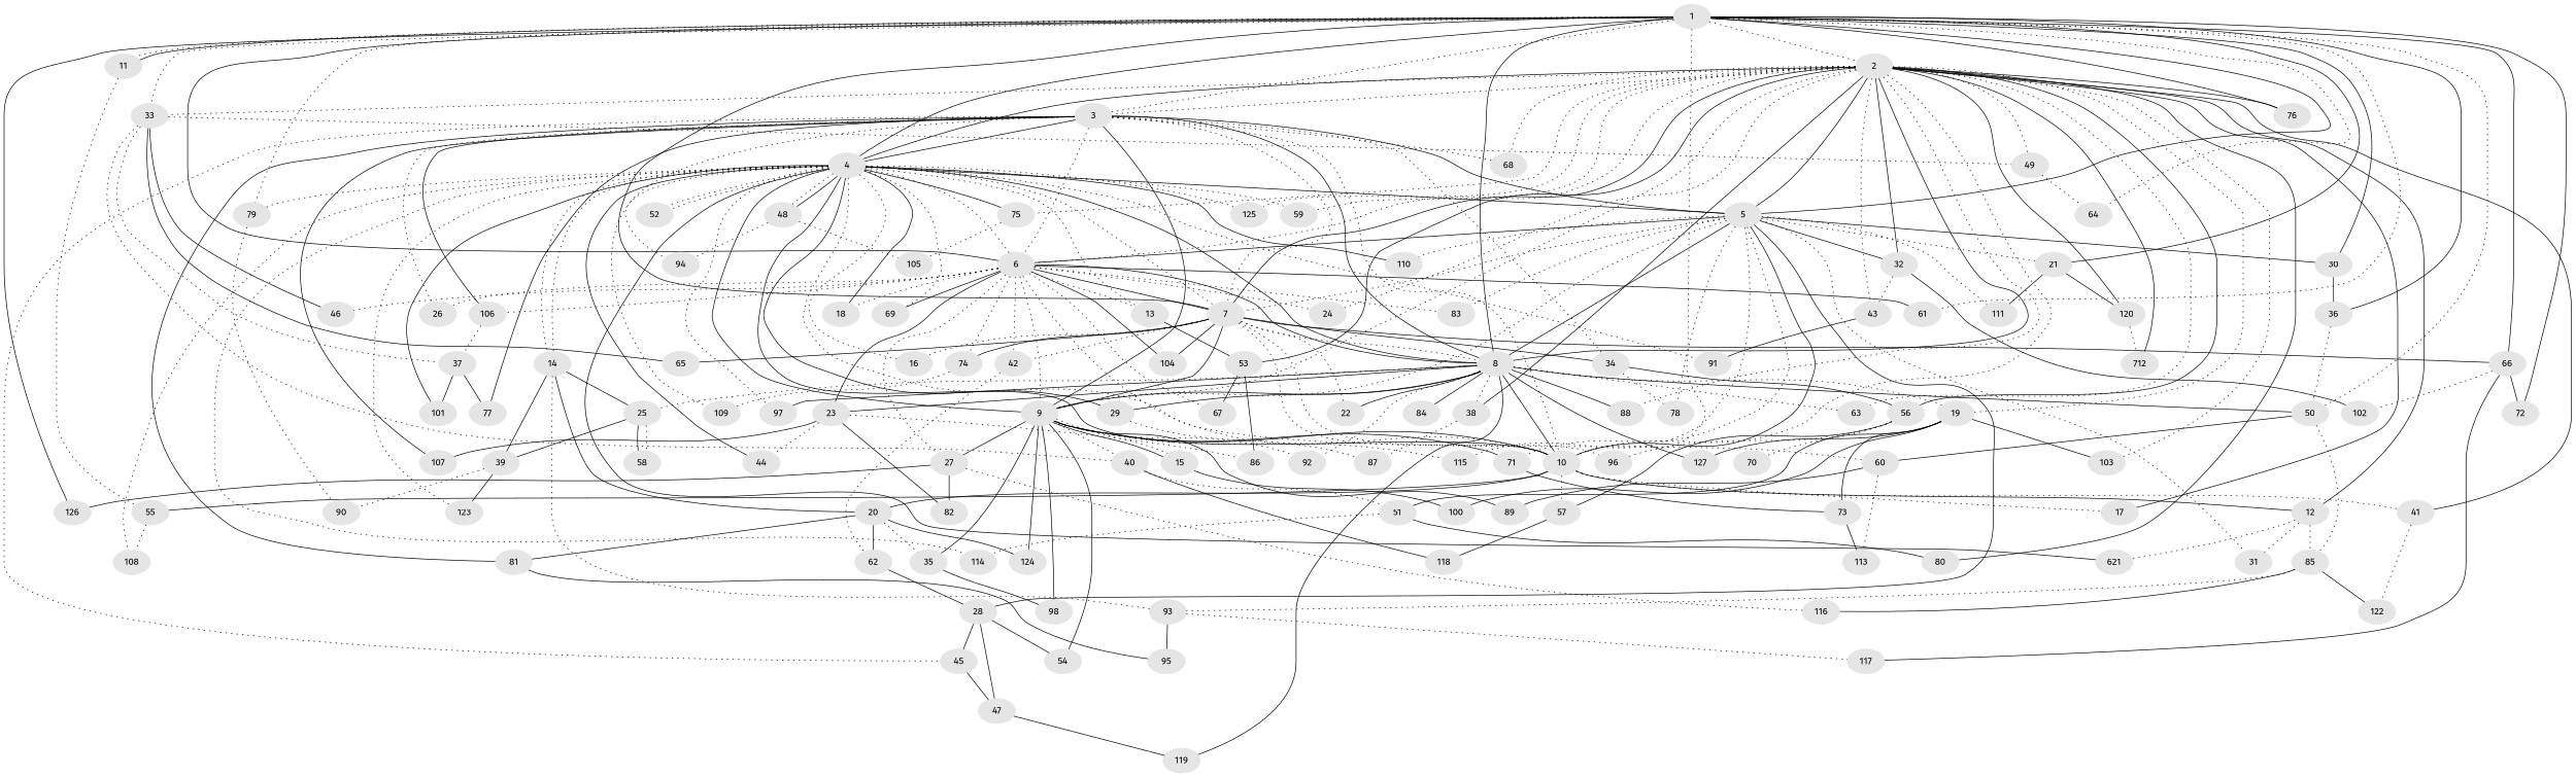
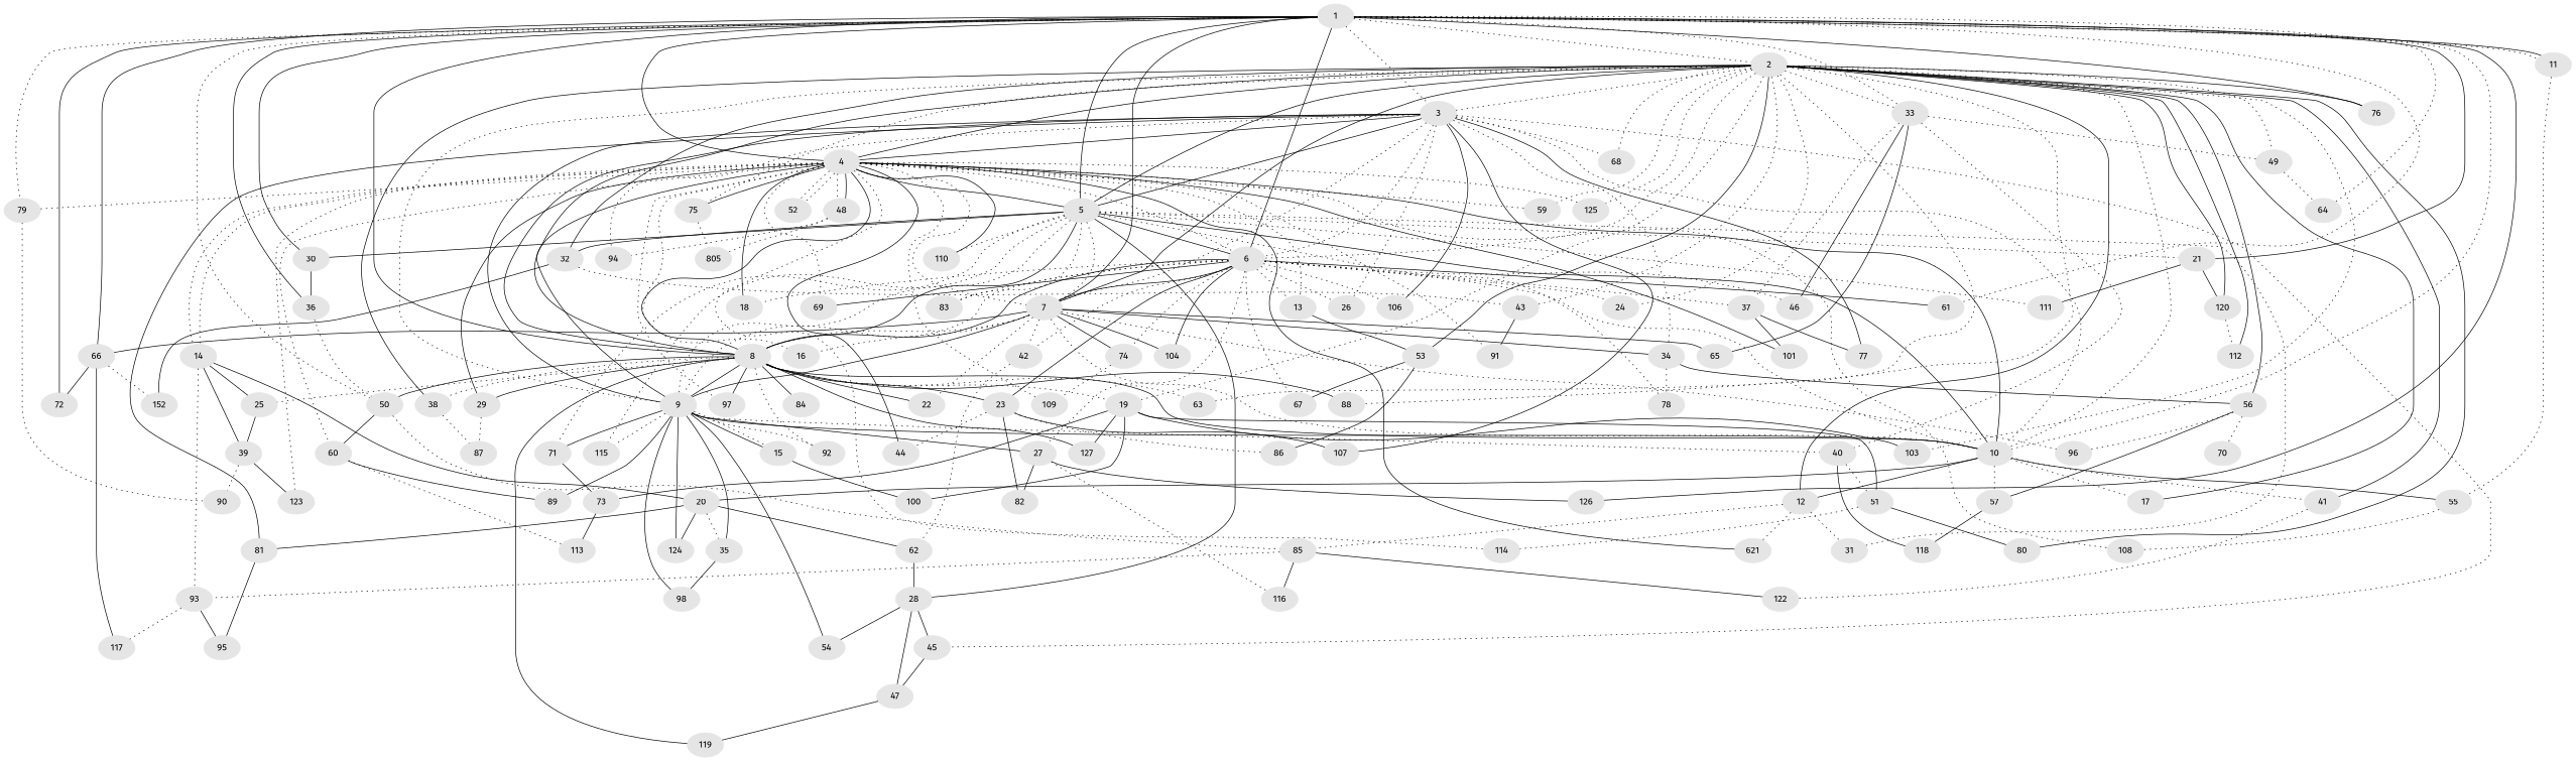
  graph {
    fontname="Fira Sans"
    node [color=gray90 fontname="Fira Sans" style=filled]
    edge [fontname="Fira Sans" style=solid]
    1
    2
    3
    4
    5
    6
    7
    8
    10
    11
    21
    30
    33
    36
    61
    64
    66
    72
    76
    79
    126
    50
    9
    12
    17
    19
    24
    32
    38
    41
    43
    49
    53
    56
    59
    63
    68
    75
    80
    88
    103
-   112 [label=712]
+   112
    120
    125
    26
    34
    45
    77
    81
    94
    106
    107
    13
    14
    16
    18
    29
    44
    48
    52
    60
    69
    91
    97
    101
    108
    109
    110
    114
    n70 [label=621]
    123
    28
    31
    71
    78
    83
    111
    115
    23
    27
    37
    42
    46
    67
    74
    104
    22
    65
    96
    84
    25
    92
    119
    127
    15
    35
    40
    54
    89
    98
    124
    20
    55
    57
-   102
+   102 [label=152]
    117
    90
    85
    100
    51
    73
    87
    122
    86
    70
-   105
+   105 [label=805]
    47
    95
    39
    93
    113
    82
    116
    62
-   58
    118
    1 -- 2 [style=dotted]
    1 -- 3 [style=dotted]
    1 -- 4
    1 -- 5
    1 -- 6
    1 -- 7
    1 -- 8
    1 -- 10 [style=dotted]
    1 -- 11 [style=dotted]
    1 -- 11
    1 -- 21
    1 -- 30
    1 -- 33 [style=dotted]
    1 -- 36
    1 -- 61 [style=dotted]
    1 -- 64 [style=dotted]
    1 -- 66
    1 -- 72
    1 -- 76
    1 -- 79 [style=dotted]
    1 -- 126
    1 -- 50 [style=dotted]
    2 -- 3 [style=dotted]
    2 -- 4
    2 -- 5
    2 -- 6 [style=dotted]
    2 -- 7
    2 -- 8
    2 -- 10 [style=dotted]
    2 -- 33 [style=dotted]
    2 -- 76
    2 -- 9 [style=dotted]
    2 -- 12
    2 -- 17
    2 -- 19 [style=dotted]
    2 -- 24 [style=dotted]
    2 -- 32
    2 -- 38
    2 -- 41
    2 -- 43 [style=dotted]
    2 -- 49 [style=dotted]
    2 -- 53
    2 -- 56
    2 -- 59 [style=dotted]
    2 -- 63 [style=dotted]
    2 -- 68 [style=dotted]
    2 -- 75 [style=dotted]
    2 -- 80
    2 -- 88 [style=dotted]
    2 -- 103 [style=dotted]
    2 -- 112
    2 -- 120
    2 -- 125 [style=dotted]
    3 -- 4
    3 -- 5
    3 -- 6 [style=dotted]
    3 -- 7 [style=dotted]
    3 -- 8
    3 -- 10 [style=dotted]
    3 -- 9
    3 -- 68 [style=dotted]
    3 -- 26 [style=dotted]
    3 -- 34 [style=dotted]
    3 -- 45 [style=dotted]
    3 -- 77
    3 -- 81
    3 -- 94 [style=dotted]
    3 -- 106
    3 -- 107
    4 -- 5
    4 -- 6 [style=dotted]
    4 -- 7 [style=dotted]
    4 -- 8
    4 -- 10
    4 -- 79 [style=dotted]
    4 -- 9
    4 -- 59 [style=dotted]
    4 -- 75
    4 -- 125 [style=dotted]
    4 -- 13 [style=dotted]
    4 -- 14 [style=dotted]
    4 -- 14 [style=dotted]
    4 -- 16 [style=dotted]
    4 -- 18
    4 -- 29
    4 -- 44
    4 -- 48 [style=dotted]
    4 -- 48
    4 -- 52 [style=dotted]
    4 -- 52 [style=dotted]
    4 -- 60 [style=dotted]
    4 -- 69 [style=dotted]
    4 -- 91 [style=dotted]
    4 -- 97 [style=dotted]
    4 -- 101
    4 -- 108 [style=dotted]
    4 -- 109 [style=dotted]
    4 -- 110
    4 -- 114 [style=dotted]
    4 -- n70
    4 -- 123 [style=dotted]
    5 -- 6
    5 -- 7 [style=dotted]
    5 -- 8
    5 -- 10
    5 -- 21 [style=dotted]
    5 -- 30
    5 -- 9 [style=dotted]
    5 -- 32
    5 -- 110 [style=dotted]
    5 -- 28
    5 -- 31 [style=dotted]
    5 -- 71 [style=dotted]
    5 -- 78 [style=dotted]
    5 -- 83 [style=dotted]
    5 -- 111 [style=dotted]
    5 -- 115 [style=dotted]
    6 -- 7
    6 -- 8
    6 -- 10 [style=dotted]
    6 -- 61
    6 -- 9 [style=dotted]
    6 -- 24 [style=dotted]
    6 -- 26 [style=dotted]
    6 -- 106 [style=dotted]
    6 -- 13 [style=dotted]
    6 -- 18 [style=dotted]
    6 -- 69
    6 -- 83 [style=dotted]
    6 -- 23
    6 -- 27 [style=dotted]
-   106 -- 37 [style=dotted]
+   6 -- 37 [style=dotted]
    6 -- 42 [style=dotted]
    6 -- 46 [style=dotted]
    6 -- 67 [style=dotted]
    6 -- 74 [style=dotted]
    6 -- 104
    7 -- 8 [style=dotted]
    7 -- 10 [style=dotted]
    7 -- 66
    7 -- 9
    7 -- 34
    7 -- 16 [style=dotted]
    7 -- 42 [style=dotted]
    7 -- 74
    7 -- 104
    7 -- 22 [style=dotted]
    7 -- 65
    7 -- 96 [style=dotted]
    8 -- 10
    8 -- 50
    8 -- 9
    8 -- 19 [style=dotted]
    8 -- 38 [style=dotted]
    8 -- 63 [style=dotted]
    8 -- 88
    8 -- 29
    8 -- 97
    8 -- 23
    8 -- 22
    8 -- 84
    8 -- 25 [style=dotted]
    8 -- 92 [style=dotted]
    8 -- 119
    8 -- 127
    10 -- 12
    10 -- 17 [style=dotted]
    10 -- 41 [style=dotted]
    10 -- 20
    10 -- 55
    10 -- 57 [style=dotted]
    11 -- 55 [style=dotted]
    21 -- 120
    21 -- 111
    30 -- 36
    33 -- 49 [style=dotted]
    33 -- 37 [style=dotted]
    33 -- 46
    33 -- 65
    33 -- 40 [style=dotted]
    36 -- 50 [style=dotted]
    66 -- 72
    66 -- 102 [style=dotted]
    66 -- 117
    79 -- 90 [style=dotted]
    50 -- 60
    50 -- 85 [style=dotted]
    9 -- 10
    9 -- 71
    9 -- 115 [style=dotted]
    9 -- 27
    9 -- 92 [style=dotted]
    9 -- 15
    9 -- 15 [style=dotted]
    9 -- 35
    9 -- 40 [style=dotted]
    9 -- 54
    9 -- 89
    9 -- 98
    9 -- 124
    12 -- n70 [style=dotted]
    12 -- 31 [style=dotted]
    12 -- 85 [style=dotted]
    19 -- 103
    19 -- 127
    19 -- 100
    19 -- 51
    19 -- 73
    32 -- 43 [style=dotted]
    32 -- 102
    38 -- 87 [style=dotted]
    41 -- 122 [style=dotted]
    43 -- 91
    49 -- 64 [style=dotted]
    53 -- 67
    53 -- 86
    56 -- 96 [style=dotted]
    56 -- 57
    56 -- 70 [style=dotted]
    75 -- 105 [style=dotted]
    120 -- 112 [style=dotted]
    34 -- 56
    34 -- 78 [style=dotted]
    45 -- 47
    81 -- 95
    13 -- 53
    14 -- 25
    14 -- 20
    14 -- 39
    14 -- 93 [style=dotted]
    29 -- 87 [style=dotted]
    48 -- 94 [style=dotted]
    48 -- 105 [style=dotted]
    60 -- 89
    60 -- 113 [style=dotted]
    28 -- 45
    28 -- 54
    28 -- 47
    71 -- 73
    23 -- 107
    23 -- 44 [style=dotted]
    23 -- 86 [style=dotted]
    23 -- 82
    27 -- 126
    27 -- 82
    27 -- 116 [style=dotted]
    37 -- 77
    37 -- 101
    42 -- 62 [style=dotted]
    74 -- 109 [style=dotted]
    25 -- 39
-   25 -- 58
-   25 -- 58 [style=dotted]
    15 -- 100
    35 -- 98
    40 -- 51 [style=dotted]
    40 -- 118
    20 -- 81
    20 -- 35 [style=dotted]
    20 -- 124
    20 -- 62
    55 -- 108 [style=dotted]
    57 -- 118
    85 -- 122
    85 -- 93 [style=dotted]
    85 -- 116
    51 -- 80
    51 -- 114 [style=dotted]
    73 -- 113
    47 -- 119
    39 -- 123
    39 -- 90 [style=dotted]
    93 -- 117 [style=dotted]
    93 -- 95
    62 -- 28
  }
